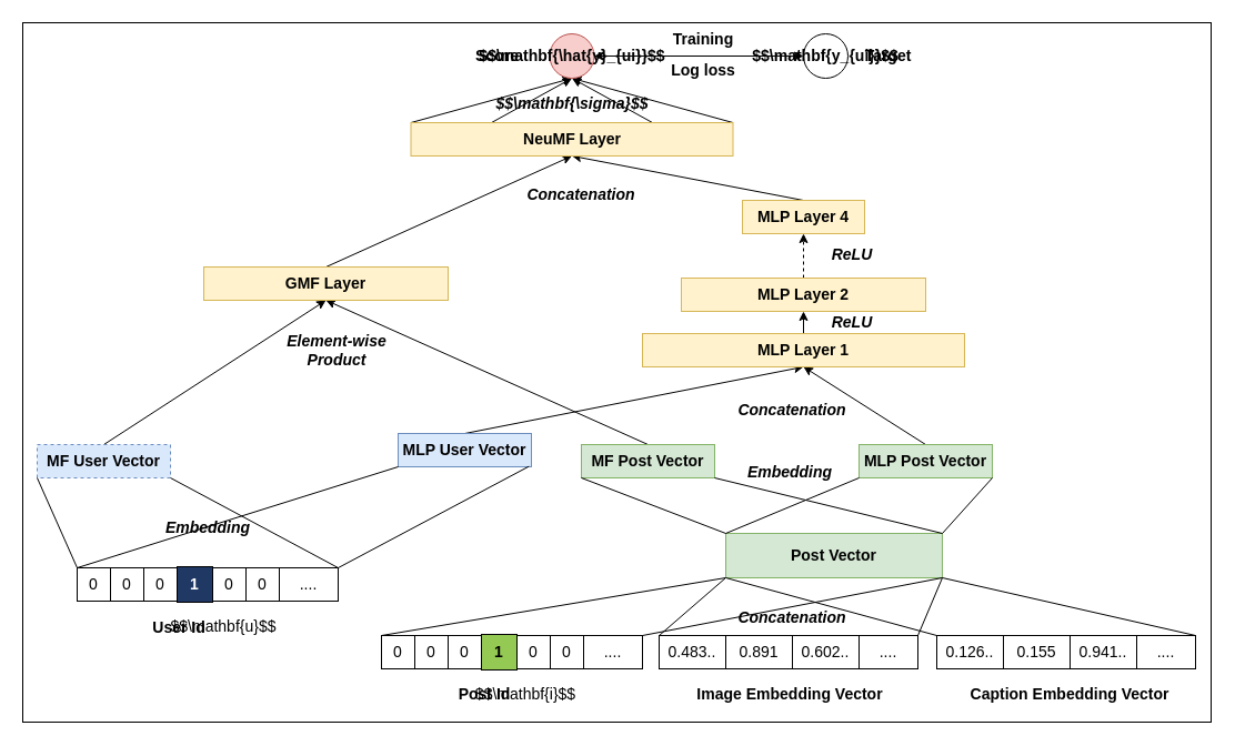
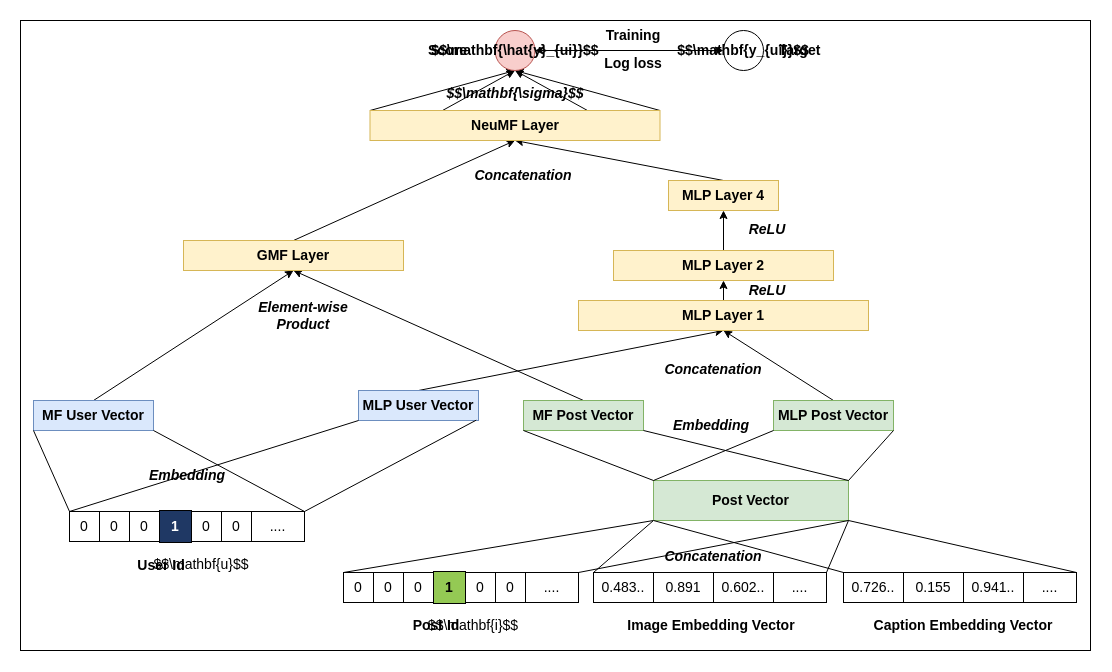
  <mxCell id="0" />
  <mxCell id="1" parent="0" />
  <mxCell id="2" value="" style="rounded=0;whiteSpace=wrap;html=1;" vertex="1" parent="1"><mxGeometry x="20" y="20" width="1070" height="630" as="geometry" /></mxCell>
  <mxCell id="3" style="edgeStyle=none;html=1;exitX=0.5;exitY=0;exitDx=0;exitDy=0;entryX=0.5;entryY=1;entryDx=0;entryDy=0;" edge="1" parent="1" source="4" target="58"><mxGeometry relative="1" as="geometry" /></mxCell>
- <mxCell id="4" value="&lt;font style=&quot;font-size: 14px;&quot;&gt;&lt;b&gt;MF User Vector&lt;/b&gt;&lt;/font&gt;" style="rounded=0;whiteSpace=wrap;html=1;labelBackgroundColor=none;fillColor=#dae8fc;strokeColor=#6c8ebf;dashed=1;" vertex="1" parent="1"><mxGeometry x="33" y="400" width="120" height="30" as="geometry" /></mxCell>
+ <mxCell id="4" value="&lt;font style=&quot;font-size: 14px;&quot;&gt;&lt;b&gt;MF User Vector&lt;/b&gt;&lt;/font&gt;" style="rounded=0;whiteSpace=wrap;html=1;labelBackgroundColor=none;fillColor=#dae8fc;strokeColor=#6c8ebf;" vertex="1" parent="1"><mxGeometry x="33" y="400" width="120" height="30" as="geometry" /></mxCell>
  <mxCell id="5" style="edgeStyle=none;html=1;exitX=0.5;exitY=0;exitDx=0;exitDy=0;entryX=0.5;entryY=1;entryDx=0;entryDy=0;" edge="1" parent="1" source="6" target="52"><mxGeometry relative="1" as="geometry" /></mxCell>
  <mxCell id="6" value="&lt;font style=&quot;font-size: 14px;&quot;&gt;&lt;b&gt;MLP User Vector&lt;/b&gt;&lt;/font&gt;" style="rounded=0;whiteSpace=wrap;html=1;labelBackgroundColor=none;fillColor=#dae8fc;strokeColor=#6c8ebf;" vertex="1" parent="1"><mxGeometry x="358" y="390" width="120" height="30" as="geometry" /></mxCell>
  <mxCell id="7" value="" style="group" vertex="1" connectable="0" parent="1"><mxGeometry x="69" y="510" width="235" height="32" as="geometry" /></mxCell>
  <mxCell id="8" value="0" style="rounded=0;whiteSpace=wrap;html=1;fontSize=14;" vertex="1" parent="7"><mxGeometry y="1" width="30" height="30" as="geometry" /></mxCell>
  <mxCell id="9" value="0" style="rounded=0;whiteSpace=wrap;html=1;fontSize=14;" vertex="1" parent="7"><mxGeometry x="30" y="1" width="30" height="30" as="geometry" /></mxCell>
  <mxCell id="10" value="0" style="rounded=0;whiteSpace=wrap;html=1;fontSize=14;" vertex="1" parent="7"><mxGeometry x="60" y="1" width="30" height="30" as="geometry" /></mxCell>
  <mxCell id="11" value="&lt;b&gt;&lt;font style=&quot;color: rgb(255, 255, 255);&quot;&gt;1&lt;/font&gt;&lt;/b&gt;" style="rounded=0;whiteSpace=wrap;html=1;fillColor=#1F3864;fontColor=#FFFFFF;fontSize=14;" vertex="1" parent="7"><mxGeometry x="90" width="32" height="32" as="geometry" /></mxCell>
  <mxCell id="12" value="0" style="rounded=0;whiteSpace=wrap;html=1;fontSize=14;" vertex="1" parent="7"><mxGeometry x="122" y="1" width="30" height="30" as="geometry" /></mxCell>
  <mxCell id="13" value="0" style="rounded=0;whiteSpace=wrap;html=1;fontSize=14;" vertex="1" parent="7"><mxGeometry x="152" y="1" width="30" height="30" as="geometry" /></mxCell>
  <mxCell id="14" value="...." style="rounded=0;whiteSpace=wrap;html=1;fontSize=14;" vertex="1" parent="7"><mxGeometry x="182" y="1" width="53" height="30" as="geometry" /></mxCell>
  <mxCell id="15" value="" style="group" vertex="1" connectable="0" parent="1"><mxGeometry x="343" y="571" width="235" height="32" as="geometry" /></mxCell>
  <mxCell id="16" value="0" style="rounded=0;whiteSpace=wrap;html=1;fontSize=14;" vertex="1" parent="15"><mxGeometry y="1" width="30" height="30" as="geometry" /></mxCell>
  <mxCell id="17" value="0" style="rounded=0;whiteSpace=wrap;html=1;fontSize=14;" vertex="1" parent="15"><mxGeometry x="30" y="1" width="30" height="30" as="geometry" /></mxCell>
  <mxCell id="18" value="0" style="rounded=0;whiteSpace=wrap;html=1;fontSize=14;" vertex="1" parent="15"><mxGeometry x="60" y="1" width="30" height="30" as="geometry" /></mxCell>
  <mxCell id="19" value="&lt;b&gt;&lt;font style=&quot;&quot;&gt;1&lt;/font&gt;&lt;/b&gt;" style="rounded=0;whiteSpace=wrap;html=1;fillColor=light-dark(#94c954, #abc0e6);fontColor=#000000;fontSize=14;" vertex="1" parent="15"><mxGeometry x="90" width="32" height="32" as="geometry" /></mxCell>
  <mxCell id="20" value="0" style="rounded=0;whiteSpace=wrap;html=1;fontSize=14;" vertex="1" parent="15"><mxGeometry x="122" y="1" width="30" height="30" as="geometry" /></mxCell>
  <mxCell id="21" value="0" style="rounded=0;whiteSpace=wrap;html=1;fontSize=14;" vertex="1" parent="15"><mxGeometry x="152" y="1" width="30" height="30" as="geometry" /></mxCell>
  <mxCell id="22" value="...." style="rounded=0;whiteSpace=wrap;html=1;fontSize=14;" vertex="1" parent="15"><mxGeometry x="182" y="1" width="53" height="30" as="geometry" /></mxCell>
  <mxCell id="23" style="edgeStyle=none;html=1;exitX=0.5;exitY=0;exitDx=0;exitDy=0;" edge="1" parent="1" source="24"><mxGeometry relative="1" as="geometry"><mxPoint x="293" y="270" as="targetPoint" /></mxGeometry></mxCell>
  <mxCell id="24" value="&lt;font style=&quot;font-size: 14px;&quot;&gt;&lt;b&gt;MF Post Vector&lt;/b&gt;&lt;/font&gt;" style="rounded=0;whiteSpace=wrap;html=1;labelBackgroundColor=none;fillColor=#d5e8d4;strokeColor=#82b366;" vertex="1" parent="1"><mxGeometry x="523" y="400" width="120" height="30" as="geometry" /></mxCell>
  <mxCell id="25" style="edgeStyle=none;html=1;exitX=0.5;exitY=0;exitDx=0;exitDy=0;" edge="1" parent="1" source="26"><mxGeometry relative="1" as="geometry"><mxPoint x="723" y="330" as="targetPoint" /></mxGeometry></mxCell>
  <mxCell id="26" value="&lt;font style=&quot;font-size: 14px;&quot;&gt;&lt;b&gt;MLP Post Vector&lt;/b&gt;&lt;/font&gt;" style="rounded=0;whiteSpace=wrap;html=1;labelBackgroundColor=none;fillColor=#d5e8d4;strokeColor=#82b366;" vertex="1" parent="1"><mxGeometry x="773" y="400" width="120" height="30" as="geometry" /></mxCell>
  <mxCell id="27" value="" style="group" vertex="1" connectable="0" parent="1"><mxGeometry x="593" y="571" width="235" height="32" as="geometry" /></mxCell>
  <mxCell id="28" value="0.483.." style="rounded=0;whiteSpace=wrap;html=1;fontSize=14;" vertex="1" parent="27"><mxGeometry y="1" width="60" height="30" as="geometry" /></mxCell>
  <mxCell id="29" value="0.891" style="rounded=0;whiteSpace=wrap;html=1;fontSize=14;" vertex="1" parent="27"><mxGeometry x="60" y="1" width="60" height="30" as="geometry" /></mxCell>
  <mxCell id="30" value="0.602.." style="rounded=0;whiteSpace=wrap;html=1;fontSize=14;" vertex="1" parent="27"><mxGeometry x="120" y="1" width="60" height="30" as="geometry" /></mxCell>
  <mxCell id="31" value="...." style="rounded=0;whiteSpace=wrap;html=1;fontSize=14;" vertex="1" parent="27"><mxGeometry x="180" y="1" width="53" height="30" as="geometry" /></mxCell>
- <mxCell id="32" value="0.126.." style="rounded=0;whiteSpace=wrap;html=1;fontSize=14;" vertex="1" parent="1"><mxGeometry x="843" y="572" width="60" height="30" as="geometry" /></mxCell>
+ <mxCell id="32" value="0.726.." style="rounded=0;whiteSpace=wrap;html=1;fontSize=14;" vertex="1" parent="1"><mxGeometry x="843" y="572" width="60" height="30" as="geometry" /></mxCell>
  <mxCell id="33" value="0.155" style="rounded=0;whiteSpace=wrap;html=1;fontSize=14;" vertex="1" parent="1"><mxGeometry x="903" y="572" width="60" height="30" as="geometry" /></mxCell>
  <mxCell id="34" value="0.941.." style="rounded=0;whiteSpace=wrap;html=1;fontSize=14;" vertex="1" parent="1"><mxGeometry x="963" y="572" width="60" height="30" as="geometry" /></mxCell>
  <mxCell id="35" value="...." style="rounded=0;whiteSpace=wrap;html=1;fontSize=14;" vertex="1" parent="1"><mxGeometry x="1023" y="572" width="53" height="30" as="geometry" /></mxCell>
  <mxCell id="36" value="" style="endArrow=none;html=1;entryX=0;entryY=1;entryDx=0;entryDy=0;exitX=0;exitY=0;exitDx=0;exitDy=0;" edge="1" parent="1" source="8" target="4"><mxGeometry width="50" height="50" relative="1" as="geometry"><mxPoint x="19" y="490" as="sourcePoint" /><mxPoint x="69" y="440" as="targetPoint" /></mxGeometry></mxCell>
  <mxCell id="37" value="" style="endArrow=none;html=1;entryX=1;entryY=1;entryDx=0;entryDy=0;exitX=1;exitY=0;exitDx=0;exitDy=0;" edge="1" parent="1" source="14" target="4"><mxGeometry width="50" height="50" relative="1" as="geometry"><mxPoint x="303" y="510" as="sourcePoint" /><mxPoint x="53" y="440" as="targetPoint" /></mxGeometry></mxCell>
  <mxCell id="38" value="" style="endArrow=none;html=1;entryX=0.981;entryY=0.989;entryDx=0;entryDy=0;entryPerimeter=0;exitX=1;exitY=0;exitDx=0;exitDy=0;" edge="1" parent="1" source="14" target="6"><mxGeometry width="50" height="50" relative="1" as="geometry"><mxPoint x="313" y="520" as="sourcePoint" /><mxPoint x="173" y="440" as="targetPoint" /></mxGeometry></mxCell>
  <mxCell id="39" value="" style="endArrow=none;html=1;entryX=0;entryY=1;entryDx=0;entryDy=0;exitX=0;exitY=0;exitDx=0;exitDy=0;" edge="1" parent="1" source="8" target="6"><mxGeometry width="50" height="50" relative="1" as="geometry"><mxPoint x="73" y="510" as="sourcePoint" /><mxPoint x="223" y="420" as="targetPoint" /></mxGeometry></mxCell>
  <mxCell id="40" style="edgeStyle=none;html=1;exitX=0;exitY=1;exitDx=0;exitDy=0;entryX=0;entryY=0;entryDx=0;entryDy=0;endArrow=none;endFill=0;" edge="1" parent="1" source="41" target="16"><mxGeometry relative="1" as="geometry" /></mxCell>
  <mxCell id="41" value="&lt;font style=&quot;font-size: 14px;&quot;&gt;&lt;b&gt;Post Vector&lt;/b&gt;&lt;/font&gt;" style="rounded=0;whiteSpace=wrap;html=1;labelBackgroundColor=none;fillColor=#d5e8d4;strokeColor=#82b366;" vertex="1" parent="1"><mxGeometry x="653" y="480" width="195" height="40" as="geometry" /></mxCell>
  <mxCell id="42" style="edgeStyle=none;html=1;exitX=1;exitY=1;exitDx=0;exitDy=0;entryX=1;entryY=0;entryDx=0;entryDy=0;endArrow=none;endFill=0;" edge="1" parent="1" source="41" target="22"><mxGeometry relative="1" as="geometry"><mxPoint x="663" y="520" as="sourcePoint" /><mxPoint x="353" y="582" as="targetPoint" /></mxGeometry></mxCell>
  <mxCell id="43" style="edgeStyle=none;html=1;exitX=1;exitY=1;exitDx=0;exitDy=0;entryX=1;entryY=0;entryDx=0;entryDy=0;endArrow=none;endFill=0;" edge="1" parent="1" source="41" target="31"><mxGeometry relative="1" as="geometry"><mxPoint x="783" y="520" as="sourcePoint" /><mxPoint x="588" y="582" as="targetPoint" /></mxGeometry></mxCell>
  <mxCell id="44" style="edgeStyle=none;html=1;exitX=0;exitY=1;exitDx=0;exitDy=0;entryX=0;entryY=0;entryDx=0;entryDy=0;endArrow=none;endFill=0;" edge="1" parent="1" source="41" target="28"><mxGeometry relative="1" as="geometry"><mxPoint x="783" y="520" as="sourcePoint" /><mxPoint x="836" y="582" as="targetPoint" /></mxGeometry></mxCell>
  <mxCell id="45" style="edgeStyle=none;html=1;entryX=0;entryY=0;entryDx=0;entryDy=0;endArrow=none;endFill=0;exitX=0;exitY=1;exitDx=0;exitDy=0;" edge="1" parent="1" source="41" target="32"><mxGeometry relative="1" as="geometry"><mxPoint x="773" y="510" as="sourcePoint" /><mxPoint x="793" y="582" as="targetPoint" /></mxGeometry></mxCell>
  <mxCell id="46" style="edgeStyle=none;html=1;entryX=1;entryY=0;entryDx=0;entryDy=0;endArrow=none;endFill=0;exitX=1;exitY=1;exitDx=0;exitDy=0;" edge="1" parent="1" source="41" target="35"><mxGeometry relative="1" as="geometry"><mxPoint x="793" y="510" as="sourcePoint" /><mxPoint x="853" y="582" as="targetPoint" /></mxGeometry></mxCell>
  <mxCell id="47" value="" style="endArrow=none;html=1;entryX=0;entryY=1;entryDx=0;entryDy=0;exitX=0;exitY=0;exitDx=0;exitDy=0;" edge="1" parent="1" source="41" target="24"><mxGeometry width="50" height="50" relative="1" as="geometry"><mxPoint x="590" y="501" as="sourcePoint" /><mxPoint x="564" y="420" as="targetPoint" /></mxGeometry></mxCell>
  <mxCell id="48" value="" style="endArrow=none;html=1;entryX=1;entryY=1;entryDx=0;entryDy=0;exitX=1;exitY=0;exitDx=0;exitDy=0;" edge="1" parent="1" source="41" target="24"><mxGeometry width="50" height="50" relative="1" as="geometry"><mxPoint x="825" y="501" as="sourcePoint" /><mxPoint x="684" y="420" as="targetPoint" /></mxGeometry></mxCell>
  <mxCell id="49" value="" style="endArrow=none;html=1;entryX=1;entryY=1;entryDx=0;entryDy=0;exitX=1;exitY=0;exitDx=0;exitDy=0;" edge="1" parent="1" source="41" target="26"><mxGeometry width="50" height="50" relative="1" as="geometry"><mxPoint x="825" y="501" as="sourcePoint" /><mxPoint x="862" y="420" as="targetPoint" /></mxGeometry></mxCell>
  <mxCell id="50" value="" style="endArrow=none;html=1;entryX=0;entryY=1;entryDx=0;entryDy=0;exitX=0;exitY=0;exitDx=0;exitDy=0;" edge="1" parent="1" source="41" target="26"><mxGeometry width="50" height="50" relative="1" as="geometry"><mxPoint x="590" y="501" as="sourcePoint" /><mxPoint x="744" y="420" as="targetPoint" /></mxGeometry></mxCell>
  <mxCell id="51" style="edgeStyle=none;html=1;exitX=0.5;exitY=0;exitDx=0;exitDy=0;entryX=0.5;entryY=1;entryDx=0;entryDy=0;" edge="1" parent="1" source="52" target="54"><mxGeometry relative="1" as="geometry" /></mxCell>
  <mxCell id="52" value="&lt;font style=&quot;font-size: 14px;&quot;&gt;&lt;b&gt;MLP Layer 1&lt;/b&gt;&lt;/font&gt;" style="rounded=0;whiteSpace=wrap;html=1;labelBackgroundColor=none;fillColor=#fff2cc;strokeColor=#d6b656;" vertex="1" parent="1"><mxGeometry x="578" y="300" width="290" height="30" as="geometry" /></mxCell>
- <mxCell id="53" style="edgeStyle=none;html=1;exitX=0.5;exitY=0;exitDx=0;exitDy=0;entryX=0.5;entryY=1;entryDx=0;entryDy=0;dashed=1;" edge="1" parent="1" source="54" target="56"><mxGeometry relative="1" as="geometry" /></mxCell>
+ <mxCell id="53" style="edgeStyle=none;html=1;exitX=0.5;exitY=0;exitDx=0;exitDy=0;entryX=0.5;entryY=1;entryDx=0;entryDy=0;" edge="1" parent="1" source="54" target="56"><mxGeometry relative="1" as="geometry" /></mxCell>
  <mxCell id="54" value="&lt;font style=&quot;font-size: 14px;&quot;&gt;&lt;b&gt;MLP Layer 2&lt;/b&gt;&lt;/font&gt;" style="rounded=0;whiteSpace=wrap;html=1;labelBackgroundColor=none;fillColor=#fff2cc;strokeColor=#d6b656;" vertex="1" parent="1"><mxGeometry x="613" y="250" width="220" height="30" as="geometry" /></mxCell>
  <mxCell id="55" style="edgeStyle=none;html=1;exitX=0.5;exitY=0;exitDx=0;exitDy=0;entryX=0.5;entryY=1;entryDx=0;entryDy=0;" edge="1" parent="1" source="56" target="63"><mxGeometry relative="1" as="geometry" /></mxCell>
  <mxCell id="56" value="&lt;font style=&quot;font-size: 14px;&quot;&gt;&lt;b&gt;MLP Layer 4&lt;/b&gt;&lt;/font&gt;" style="rounded=0;whiteSpace=wrap;html=1;labelBackgroundColor=none;fillColor=#fff2cc;strokeColor=#d6b656;" vertex="1" parent="1"><mxGeometry x="668" y="180" width="110" height="30" as="geometry" /></mxCell>
  <mxCell id="57" style="edgeStyle=none;html=1;exitX=0.5;exitY=0;exitDx=0;exitDy=0;entryX=0.5;entryY=1;entryDx=0;entryDy=0;" edge="1" parent="1" source="58" target="63"><mxGeometry relative="1" as="geometry" /></mxCell>
  <mxCell id="58" value="&lt;font style=&quot;font-size: 14px;&quot;&gt;&lt;b&gt;GMF Layer&lt;/b&gt;&lt;/font&gt;" style="rounded=0;whiteSpace=wrap;html=1;labelBackgroundColor=none;fillColor=#fff2cc;strokeColor=#d6b656;" vertex="1" parent="1"><mxGeometry x="183" y="240" width="220" height="30" as="geometry" /></mxCell>
  <mxCell id="59" style="edgeStyle=none;html=1;exitX=0.25;exitY=0;exitDx=0;exitDy=0;entryX=0.5;entryY=1;entryDx=0;entryDy=0;" edge="1" parent="1" source="63" target="65"><mxGeometry relative="1" as="geometry" /></mxCell>
  <mxCell id="60" style="edgeStyle=none;html=1;exitX=0;exitY=0;exitDx=0;exitDy=0;entryX=0.5;entryY=1;entryDx=0;entryDy=0;" edge="1" parent="1" source="63" target="65"><mxGeometry relative="1" as="geometry" /></mxCell>
  <mxCell id="61" style="edgeStyle=none;html=1;exitX=0.75;exitY=0;exitDx=0;exitDy=0;entryX=0.5;entryY=1;entryDx=0;entryDy=0;" edge="1" parent="1" source="63" target="65"><mxGeometry relative="1" as="geometry"><mxPoint x="513" y="80" as="targetPoint" /></mxGeometry></mxCell>
  <mxCell id="62" style="edgeStyle=none;html=1;exitX=1;exitY=0;exitDx=0;exitDy=0;entryX=0.5;entryY=1;entryDx=0;entryDy=0;" edge="1" parent="1" source="63" target="65"><mxGeometry relative="1" as="geometry" /></mxCell>
  <mxCell id="63" value="&lt;font style=&quot;font-size: 14px;&quot;&gt;&lt;b&gt;NeuMF Layer&lt;/b&gt;&lt;/font&gt;" style="rounded=0;whiteSpace=wrap;html=1;labelBackgroundColor=none;fillColor=#fff2cc;strokeColor=#d6b656;" vertex="1" parent="1"><mxGeometry x="369.5" y="110" width="290" height="30" as="geometry" /></mxCell>
  <mxCell id="64" style="edgeStyle=none;html=1;exitX=1;exitY=0.5;exitDx=0;exitDy=0;startArrow=classic;startFill=1;" edge="1" parent="1" source="65" target="66"><mxGeometry relative="1" as="geometry" /></mxCell>
  <mxCell id="65" value="&lt;span&gt;&lt;font style=&quot;font-size: 14px;&quot;&gt;$$\mathbf{\hat{y}_{ui}}$$&lt;/font&gt;&lt;/span&gt;" style="ellipse;whiteSpace=wrap;html=1;aspect=fixed;fillColor=#f8cecc;strokeColor=#b85450;fontStyle=1" vertex="1" parent="1"><mxGeometry x="494.5" y="30" width="40" height="40" as="geometry" /></mxCell>
  <mxCell id="66" value="&lt;span&gt;&lt;font style=&quot;font-size: 14px;&quot;&gt;$$\mathbf{y_{ui}}$$&lt;/font&gt;&lt;/span&gt;" style="ellipse;whiteSpace=wrap;html=1;aspect=fixed;fontStyle=1" vertex="1" parent="1"><mxGeometry x="723" y="30" width="40" height="40" as="geometry" /></mxCell>
  <mxCell id="67" value="" style="group" vertex="1" connectable="0" parent="1"><mxGeometry x="131" y="550" width="90" height="30" as="geometry" /></mxCell>
  <mxCell id="68" value="&lt;b&gt;&lt;font&gt;User Id&lt;/font&gt;&lt;/b&gt;" style="text;html=1;align=center;verticalAlign=middle;whiteSpace=wrap;rounded=0;fontSize=14;" vertex="1" parent="67"><mxGeometry width="60" height="30" as="geometry" /></mxCell>
  <mxCell id="69" value="&lt;font style=&quot;font-size: 14px;&quot;&gt;$$\mathbf{u}$$&lt;/font&gt;" style="text;html=1;align=center;verticalAlign=middle;whiteSpace=wrap;rounded=0;" vertex="1" parent="67"><mxGeometry x="40" y="-1" width="60" height="30" as="geometry" /></mxCell>
  <mxCell id="70" value="" style="group" vertex="1" connectable="0" parent="1"><mxGeometry x="406" y="610" width="90" height="30" as="geometry" /></mxCell>
  <mxCell id="71" value="&lt;span style=&quot;font-size: 14px;&quot;&gt;&lt;b&gt;Post Id&lt;/b&gt;&lt;/span&gt;" style="text;html=1;align=center;verticalAlign=middle;whiteSpace=wrap;rounded=0;" vertex="1" parent="70"><mxGeometry width="60" height="30" as="geometry" /></mxCell>
  <mxCell id="72" value="&lt;font style=&quot;font-size: 14px;&quot;&gt;$$\mathbf{i}$$&lt;/font&gt;" style="text;html=1;align=center;verticalAlign=middle;whiteSpace=wrap;rounded=0;" vertex="1" parent="70"><mxGeometry x="37" width="60" height="30" as="geometry" /></mxCell>
  <mxCell id="73" value="" style="group" vertex="1" connectable="0" parent="1"><mxGeometry x="678" y="610" width="110" height="30" as="geometry" /></mxCell>
  <mxCell id="74" value="&lt;span style=&quot;font-size: 14px;&quot;&gt;&lt;b&gt;Image Embedding Vector&lt;/b&gt;&lt;/span&gt;" style="text;html=1;align=center;verticalAlign=middle;whiteSpace=wrap;rounded=0;" vertex="1" parent="73"><mxGeometry x="-57.5" width="180" height="30" as="geometry" /></mxCell>
  <mxCell id="75" value="&lt;span style=&quot;font-size: 14px;&quot;&gt;&lt;b&gt;Caption Embedding Vector&lt;/b&gt;&lt;/span&gt;" style="text;html=1;align=center;verticalAlign=middle;whiteSpace=wrap;rounded=0;" vertex="1" parent="1"><mxGeometry x="868" y="610" width="190" height="30" as="geometry" /></mxCell>
  <mxCell id="76" value="&lt;span style=&quot;font-size: 14px;&quot;&gt;&lt;b&gt;&lt;i&gt;Concatenation&lt;/i&gt;&lt;/b&gt;&lt;/span&gt;" style="text;html=1;align=center;verticalAlign=middle;whiteSpace=wrap;rounded=0;" vertex="1" parent="1"><mxGeometry x="623" y="541" width="180" height="30" as="geometry" /></mxCell>
  <mxCell id="77" value="&lt;span style=&quot;font-size: 14px;&quot;&gt;&lt;b&gt;&lt;i&gt;Concatenation&lt;/i&gt;&lt;/b&gt;&lt;/span&gt;" style="text;html=1;align=center;verticalAlign=middle;whiteSpace=wrap;rounded=0;" vertex="1" parent="1"><mxGeometry x="623" y="354" width="180" height="30" as="geometry" /></mxCell>
  <mxCell id="78" value="&lt;span style=&quot;font-size: 14px;&quot;&gt;&lt;b&gt;&lt;i&gt;Embedding&lt;/i&gt;&lt;/b&gt;&lt;/span&gt;" style="text;html=1;align=center;verticalAlign=middle;whiteSpace=wrap;rounded=0;" vertex="1" parent="1"><mxGeometry x="96.5" y="460" width="180" height="30" as="geometry" /></mxCell>
  <mxCell id="79" value="&lt;span style=&quot;font-size: 14px;&quot;&gt;&lt;b&gt;&lt;i&gt;Embedding&lt;/i&gt;&lt;/b&gt;&lt;/span&gt;" style="text;html=1;align=center;verticalAlign=middle;whiteSpace=wrap;rounded=0;" vertex="1" parent="1"><mxGeometry x="620.5" y="410" width="180" height="30" as="geometry" /></mxCell>
  <mxCell id="80" value="&lt;span style=&quot;font-size: 14px;&quot;&gt;&lt;b&gt;&lt;i&gt;Element-wise&lt;/i&gt;&lt;/b&gt;&lt;/span&gt;&lt;div&gt;&lt;span style=&quot;font-size: 14px;&quot;&gt;&lt;b&gt;&lt;i&gt;Product&lt;/i&gt;&lt;/b&gt;&lt;/span&gt;&lt;/div&gt;" style="text;html=1;align=center;verticalAlign=middle;whiteSpace=wrap;rounded=0;" vertex="1" parent="1"><mxGeometry x="213" y="300" width="180" height="30" as="geometry" /></mxCell>
  <mxCell id="81" value="&lt;span style=&quot;font-size: 14px;&quot;&gt;&lt;b&gt;&lt;i&gt;ReLU&lt;/i&gt;&lt;/b&gt;&lt;/span&gt;" style="text;html=1;align=center;verticalAlign=middle;whiteSpace=wrap;rounded=0;" vertex="1" parent="1"><mxGeometry x="677" y="275" width="180" height="30" as="geometry" /></mxCell>
  <mxCell id="82" value="&lt;span style=&quot;font-size: 14px;&quot;&gt;&lt;b&gt;&lt;i&gt;ReLU&lt;/i&gt;&lt;/b&gt;&lt;/span&gt;" style="text;html=1;align=center;verticalAlign=middle;whiteSpace=wrap;rounded=0;" vertex="1" parent="1"><mxGeometry x="677" y="214" width="180" height="30" as="geometry" /></mxCell>
  <mxCell id="83" value="&lt;span style=&quot;font-size: 14px;&quot;&gt;&lt;b&gt;&lt;i&gt;Concatenation&lt;/i&gt;&lt;/b&gt;&lt;/span&gt;" style="text;html=1;align=center;verticalAlign=middle;whiteSpace=wrap;rounded=0;" vertex="1" parent="1"><mxGeometry x="433" y="160" width="180" height="30" as="geometry" /></mxCell>
  <mxCell id="84" value="&lt;span style=&quot;font-size: 14px;&quot;&gt;&lt;b&gt;&lt;i&gt;$$\mathbf{\sigma}$$&lt;/i&gt;&lt;/b&gt;&lt;/span&gt;" style="text;html=1;align=center;verticalAlign=middle;whiteSpace=wrap;rounded=0;" vertex="1" parent="1"><mxGeometry x="424.5" y="78" width="180" height="30" as="geometry" /></mxCell>
  <mxCell id="85" value="&lt;span style=&quot;font-size: 14px;&quot;&gt;&lt;b&gt;Training&lt;/b&gt;&lt;/span&gt;" style="text;html=1;align=center;verticalAlign=middle;whiteSpace=wrap;rounded=0;" vertex="1" parent="1"><mxGeometry x="543" y="20" width="180" height="30" as="geometry" /></mxCell>
  <mxCell id="86" value="&lt;span style=&quot;font-size: 14px;&quot;&gt;&lt;b&gt;Log loss&lt;/b&gt;&lt;/span&gt;" style="text;html=1;align=center;verticalAlign=middle;whiteSpace=wrap;rounded=0;" vertex="1" parent="1"><mxGeometry x="543" y="48" width="180" height="30" as="geometry" /></mxCell>
  <mxCell id="87" value="&lt;span style=&quot;font-size: 14px;&quot;&gt;&lt;b&gt;Score&lt;/b&gt;&lt;/span&gt;" style="text;html=1;align=center;verticalAlign=middle;whiteSpace=wrap;rounded=0;" vertex="1" parent="1"><mxGeometry x="403" y="35" width="88.5" height="30" as="geometry" /></mxCell>
  <mxCell id="88" value="&lt;span style=&quot;font-size: 14px;&quot;&gt;&lt;b&gt;Target&lt;/b&gt;&lt;/span&gt;" style="text;html=1;align=center;verticalAlign=middle;whiteSpace=wrap;rounded=0;" vertex="1" parent="1"><mxGeometry x="754.5" y="35" width="88.5" height="30" as="geometry" /></mxCell>
